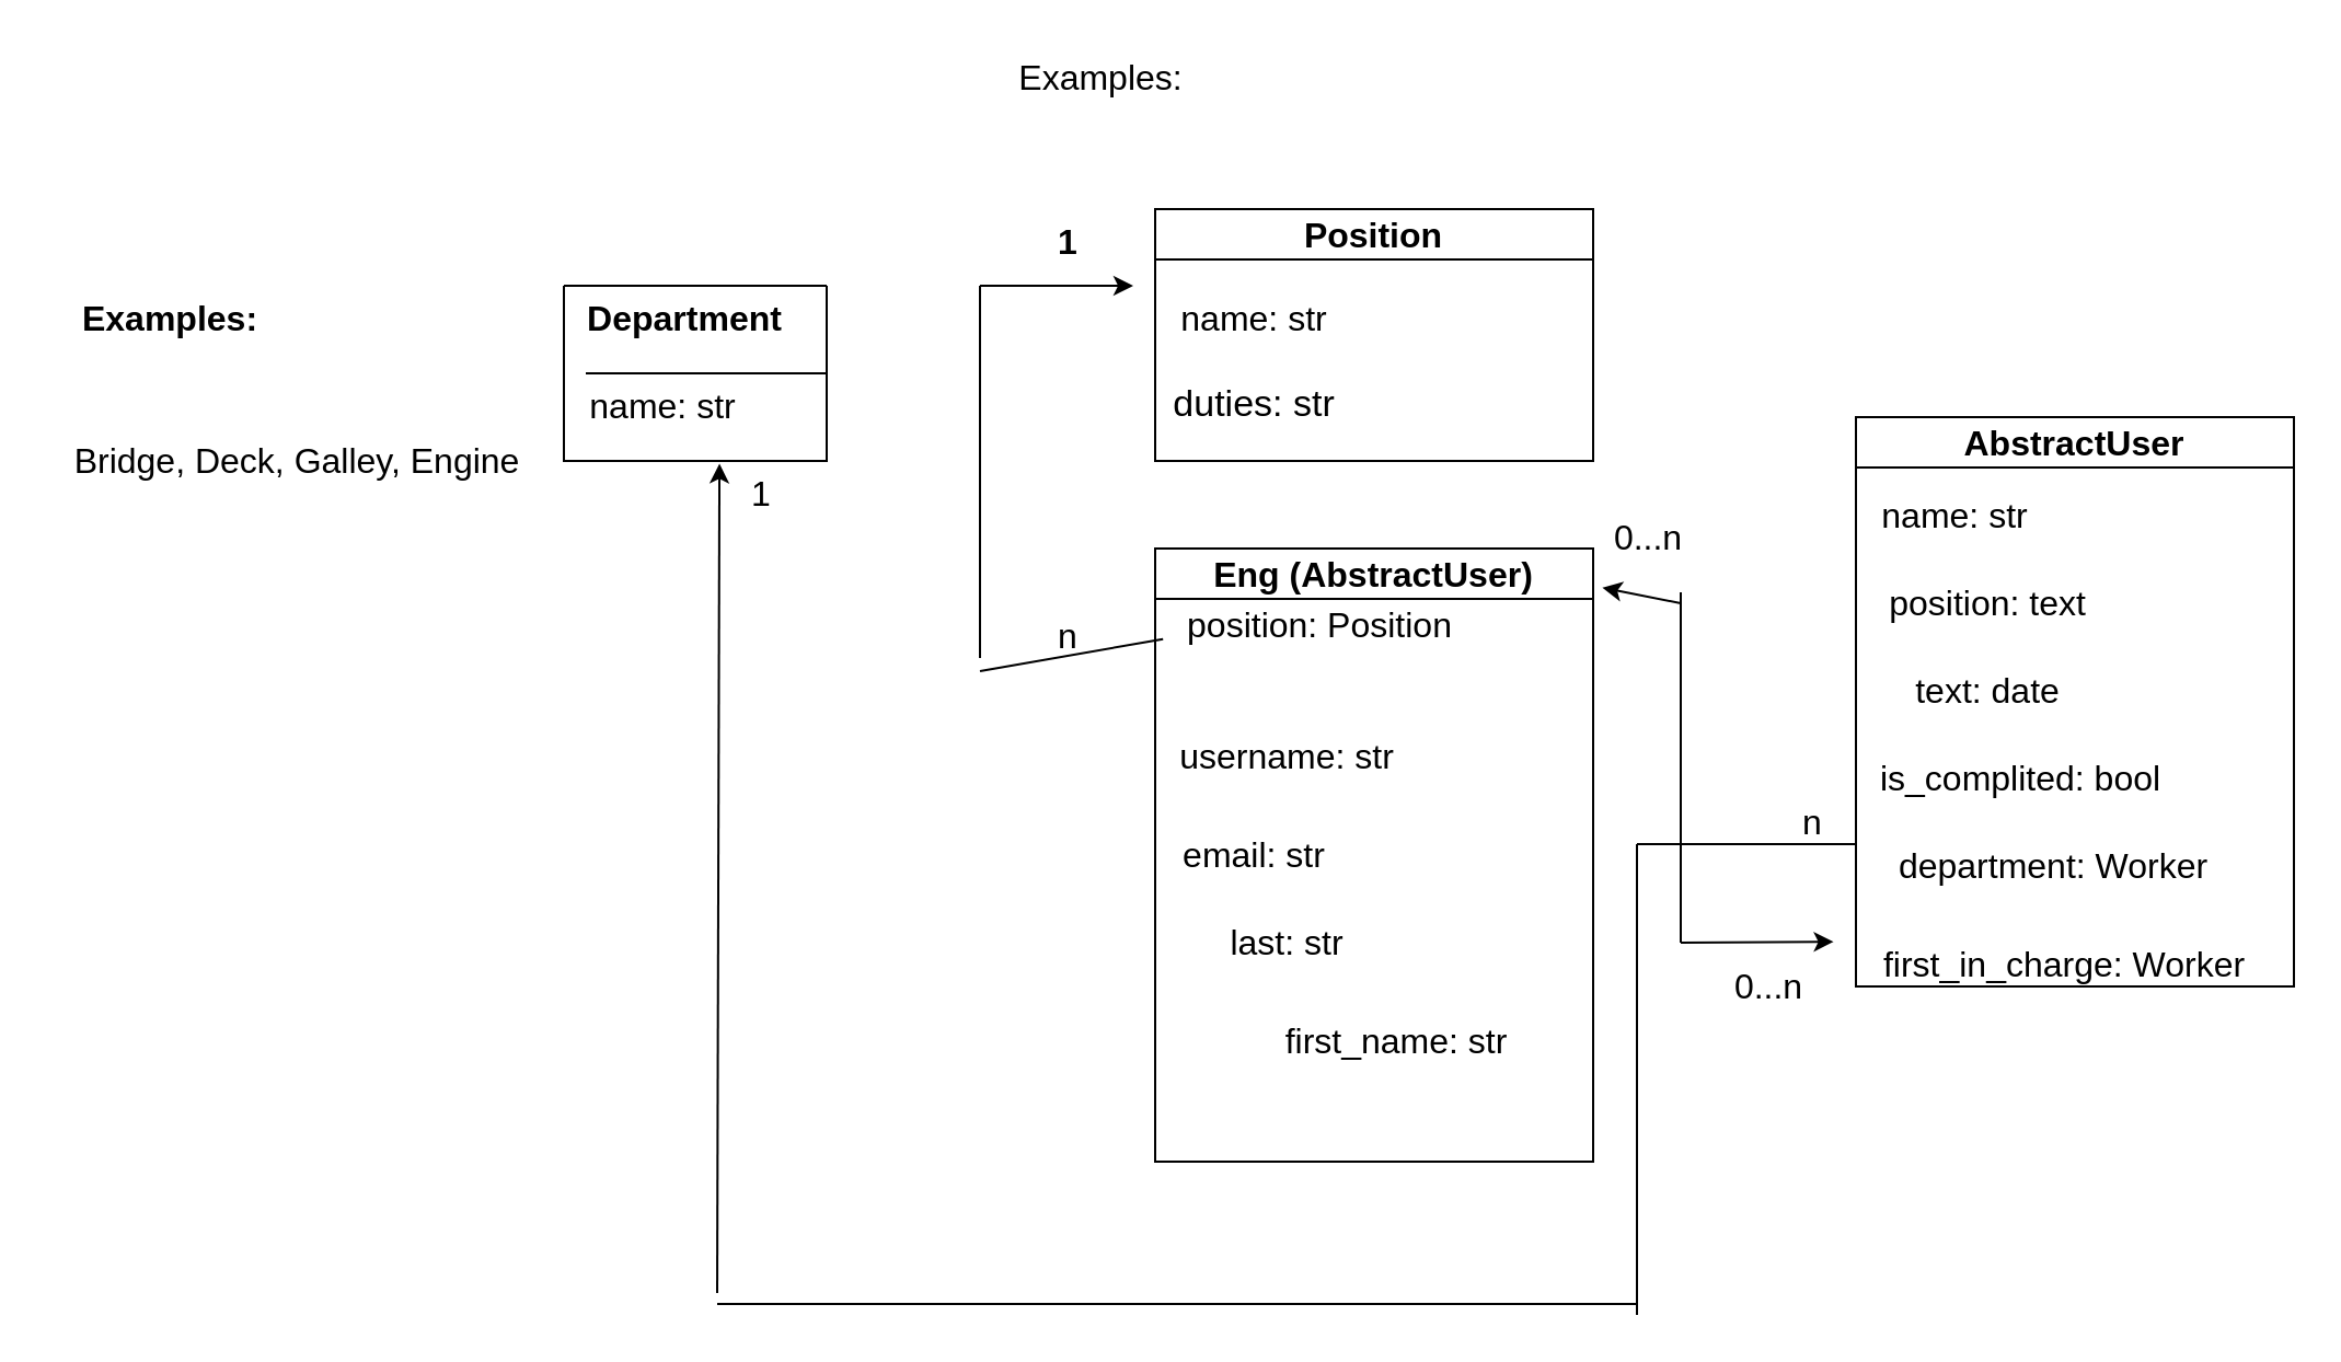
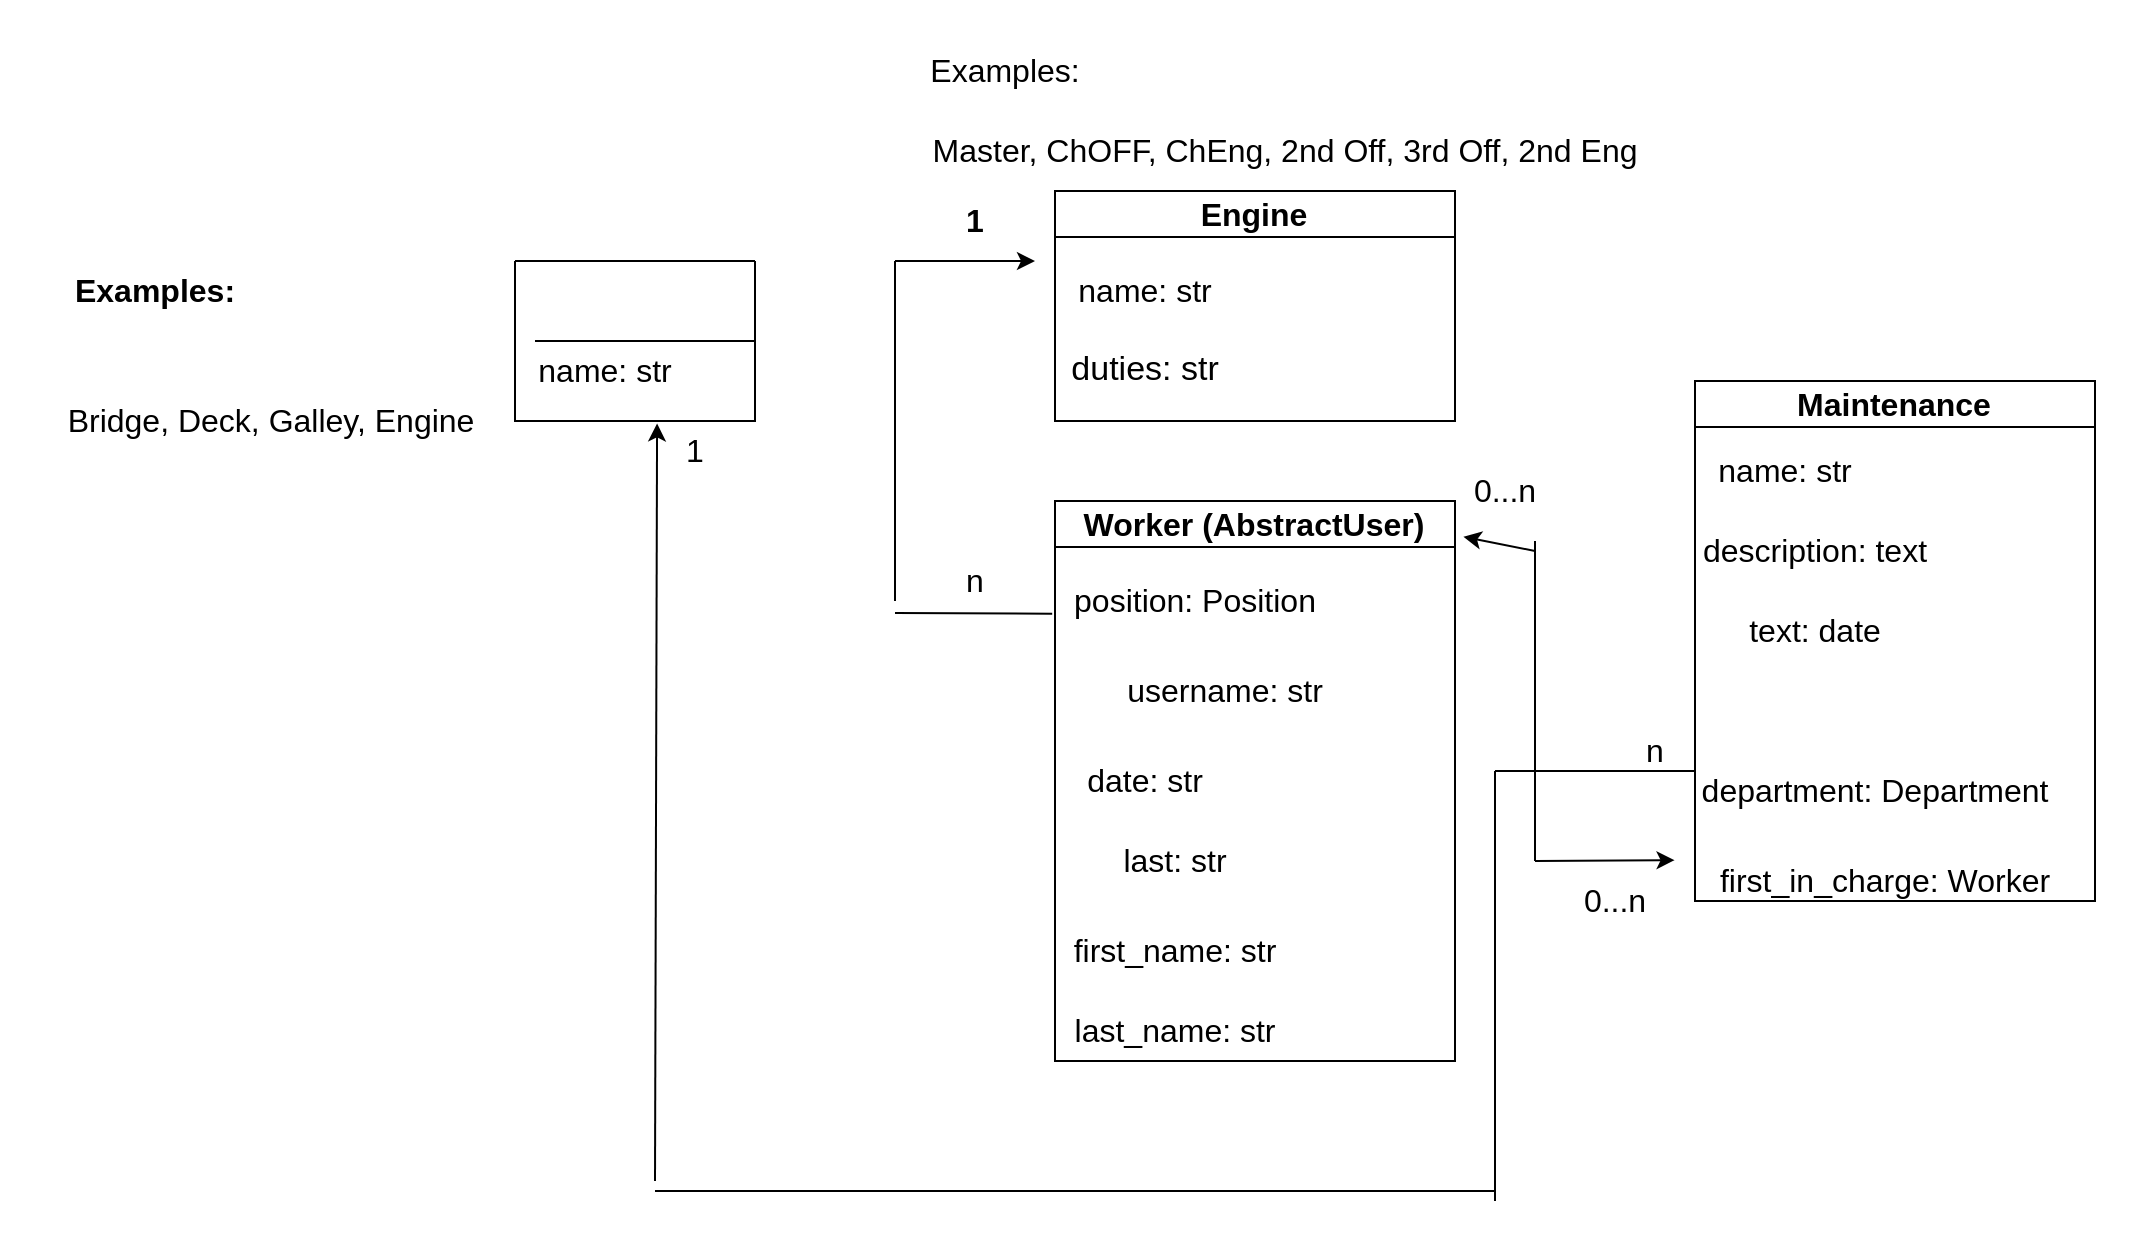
  <mxCell id="0" />
  <mxCell id="1" parent="0" />
  <mxCell id="2" value="" style="swimlane;startSize=0;fontSize=16;" parent="1" vertex="1"><mxGeometry x="257" y="130" width="120" height="80" as="geometry" /></mxCell>
  <mxCell id="3" value="" style="endArrow=none;html=1;rounded=0;fontSize=16;entryX=1;entryY=0.5;entryDx=0;entryDy=0;" parent="2" target="2" edge="1"><mxGeometry width="50" height="50" relative="1" as="geometry"><mxPoint x="10" y="40" as="sourcePoint" /><mxPoint x="114" y="39.5" as="targetPoint" /></mxGeometry></mxCell>
- <mxCell id="4" value="&lt;b&gt;Department&lt;/b&gt;" style="text;html=1;align=center;verticalAlign=middle;resizable=0;points=[];autosize=1;strokeColor=none;fillColor=none;fontSize=16;" parent="2" vertex="1"><mxGeometry width="110" height="30" as="geometry" /></mxCell>
  <mxCell id="5" value="name: str" style="text;html=1;align=center;verticalAlign=middle;resizable=0;points=[];autosize=1;strokeColor=none;fillColor=none;fontSize=16;" parent="2" vertex="1"><mxGeometry y="40" width="90" height="30" as="geometry" /></mxCell>
  <mxCell id="6" value="&lt;b&gt;Examples:&lt;/b&gt;" style="text;html=1;align=center;verticalAlign=middle;resizable=0;points=[];autosize=1;strokeColor=none;fillColor=none;fontSize=16;" parent="1" vertex="1"><mxGeometry x="27" y="130" width="100" height="30" as="geometry" /></mxCell>
  <mxCell id="7" value="Bridge, Deck, Galley, Engine" style="text;html=1;align=center;verticalAlign=middle;resizable=0;points=[];autosize=1;strokeColor=none;fillColor=none;fontSize=16;" parent="1" vertex="1"><mxGeometry x="20" y="195" width="230" height="30" as="geometry" /></mxCell>
- <mxCell id="8" value="Position" style="swimlane;whiteSpace=wrap;html=1;fontSize=16;" parent="1" vertex="1"><mxGeometry x="527" y="95" width="200" height="115" as="geometry" /></mxCell>
+ <mxCell id="8" value="Engine" style="swimlane;whiteSpace=wrap;html=1;fontSize=16;" parent="1" vertex="1"><mxGeometry x="527" y="95" width="200" height="115" as="geometry" /></mxCell>
  <mxCell id="9" value="name: str" style="text;html=1;align=center;verticalAlign=middle;resizable=0;points=[];autosize=1;strokeColor=none;fillColor=none;fontSize=16;" parent="8" vertex="1"><mxGeometry y="35" width="90" height="30" as="geometry" /></mxCell>
  <mxCell id="10" value="&lt;font style=&quot;font-size: 17px;&quot;&gt;duties: str&lt;/font&gt;" style="text;html=1;align=center;verticalAlign=middle;resizable=0;points=[];autosize=1;strokeColor=none;fillColor=none;" vertex="1" parent="8"><mxGeometry x="-5" y="75" width="100" height="30" as="geometry" /></mxCell>
  <mxCell id="11" value="Examples:" style="text;html=1;align=center;verticalAlign=middle;resizable=0;points=[];autosize=1;strokeColor=none;fillColor=none;fontSize=16;" parent="1" vertex="1"><mxGeometry x="452" y="20" width="100" height="30" as="geometry" /></mxCell>
- <mxCell id="13" value="Eng (AbstractUser)" style="swimlane;whiteSpace=wrap;html=1;fontSize=16;" parent="1" vertex="1"><mxGeometry x="527" y="250" width="200" height="280" as="geometry" /></mxCell>
- <mxCell id="14" value="position: Position" style="text;html=1;align=center;verticalAlign=middle;resizable=0;points=[];autosize=1;strokeColor=none;fillColor=none;fontSize=16;" parent="13" vertex="1"><mxGeometry x="5" y="20" width="140" height="30" as="geometry" /></mxCell>
- <mxCell id="15" value="username: str" style="text;html=1;align=center;verticalAlign=middle;resizable=0;points=[];autosize=1;strokeColor=none;fillColor=none;fontSize=16;" parent="13" vertex="1"><mxGeometry y="80" width="120" height="30" as="geometry" /></mxCell>
- <mxCell id="16" value="email: str" style="text;html=1;align=center;verticalAlign=middle;resizable=0;points=[];autosize=1;strokeColor=none;fillColor=none;fontSize=16;" parent="13" vertex="1"><mxGeometry y="125" width="90" height="30" as="geometry" /></mxCell>
+ <mxCell id="12" value="Master, ChOFF, ChEng, 2nd Off, 3rd Off, 2nd Eng" style="text;html=1;align=center;verticalAlign=middle;resizable=0;points=[];autosize=1;strokeColor=none;fillColor=none;fontSize=16;" parent="1" vertex="1"><mxGeometry x="452" y="60" width="380" height="30" as="geometry" /></mxCell>
+ <mxCell id="13" value="Worker (AbstractUser)" style="swimlane;whiteSpace=wrap;html=1;fontSize=16;" parent="1" vertex="1"><mxGeometry x="527" y="250" width="200" height="280" as="geometry" /></mxCell>
+ <mxCell id="14" value="position: Position" style="text;html=1;align=center;verticalAlign=middle;resizable=0;points=[];autosize=1;strokeColor=none;fillColor=none;fontSize=16;" parent="13" vertex="1"><mxGeometry y="35" width="140" height="30" as="geometry" /></mxCell>
+ <mxCell id="15" value="username: str" style="text;html=1;align=center;verticalAlign=middle;resizable=0;points=[];autosize=1;strokeColor=none;fillColor=none;fontSize=16;" parent="13" vertex="1"><mxGeometry x="25" y="80" width="120" height="30" as="geometry" /></mxCell>
+ <mxCell id="16" value="date: str" style="text;html=1;align=center;verticalAlign=middle;resizable=0;points=[];autosize=1;strokeColor=none;fillColor=none;fontSize=16;" parent="13" vertex="1"><mxGeometry y="125" width="90" height="30" as="geometry" /></mxCell>
  <mxCell id="17" value="last: str" style="text;html=1;align=center;verticalAlign=middle;resizable=0;points=[];autosize=1;strokeColor=none;fillColor=none;fontSize=16;" parent="13" vertex="1"><mxGeometry y="165" width="120" height="30" as="geometry" /></mxCell>
- <mxCell id="18" value="first_name: str" style="text;html=1;align=center;verticalAlign=middle;resizable=0;points=[];autosize=1;strokeColor=none;fillColor=none;fontSize=16;" parent="13" vertex="1"><mxGeometry x="50" y="210" width="120" height="30" as="geometry" /></mxCell>
+ <mxCell id="18" value="first_name: str" style="text;html=1;align=center;verticalAlign=middle;resizable=0;points=[];autosize=1;strokeColor=none;fillColor=none;fontSize=16;" parent="13" vertex="1"><mxGeometry y="210" width="120" height="30" as="geometry" /></mxCell>
+ <mxCell id="19" value="last_name: str" style="text;html=1;align=center;verticalAlign=middle;resizable=0;points=[];autosize=1;strokeColor=none;fillColor=none;fontSize=16;" parent="13" vertex="1"><mxGeometry y="250" width="120" height="30" as="geometry" /></mxCell>
  <mxCell id="20" value="" style="endArrow=none;html=1;rounded=0;fontSize=16;entryX=-0.01;entryY=0.713;entryDx=0;entryDy=0;entryPerimeter=0;" parent="1" target="14" edge="1"><mxGeometry width="50" height="50" relative="1" as="geometry"><mxPoint x="447" y="306" as="sourcePoint" /><mxPoint x="507" y="300" as="targetPoint" /></mxGeometry></mxCell>
  <mxCell id="21" value="" style="endArrow=none;html=1;rounded=0;fontSize=16;" parent="1" edge="1"><mxGeometry width="50" height="50" relative="1" as="geometry"><mxPoint x="447" y="300" as="sourcePoint" /><mxPoint x="447" y="130" as="targetPoint" /></mxGeometry></mxCell>
  <mxCell id="22" value="" style="endArrow=classic;html=1;rounded=0;fontSize=16;" parent="1" edge="1"><mxGeometry width="50" height="50" relative="1" as="geometry"><mxPoint x="447" y="130" as="sourcePoint" /><mxPoint x="517" y="130" as="targetPoint" /></mxGeometry></mxCell>
  <mxCell id="23" value="n" style="text;html=1;align=center;verticalAlign=middle;resizable=0;points=[];autosize=1;strokeColor=none;fillColor=none;fontSize=16;fontStyle=0" parent="1" vertex="1"><mxGeometry x="472" y="275" width="30" height="30" as="geometry" /></mxCell>
  <mxCell id="24" value="1" style="text;html=1;align=center;verticalAlign=middle;resizable=0;points=[];autosize=1;strokeColor=none;fillColor=none;fontSize=16;fontStyle=1" parent="1" vertex="1"><mxGeometry x="472" y="95" width="30" height="30" as="geometry" /></mxCell>
- <mxCell id="25" value="AbstractUser" style="swimlane;whiteSpace=wrap;html=1;fontSize=16;" parent="1" vertex="1"><mxGeometry y="190" width="200" height="260" as="geometry" x="847" /></mxCell>
+ <mxCell id="25" value="Maintenance" style="swimlane;whiteSpace=wrap;html=1;fontSize=16;" parent="1" vertex="1"><mxGeometry y="190" width="200" height="260" as="geometry" x="847" /></mxCell>
  <mxCell id="26" value="name: str" style="text;html=1;align=center;verticalAlign=middle;resizable=0;points=[];autosize=1;strokeColor=none;fillColor=none;fontSize=16;" parent="25" vertex="1"><mxGeometry y="30" width="90" height="30" as="geometry" /></mxCell>
- <mxCell id="27" value="position: text" style="text;html=1;align=center;verticalAlign=middle;resizable=0;points=[];autosize=1;strokeColor=none;fillColor=none;fontSize=16;" parent="25" vertex="1"><mxGeometry x="-10" y="70" width="140" height="30" as="geometry" /></mxCell>
+ <mxCell id="27" value="description: text" style="text;html=1;align=center;verticalAlign=middle;resizable=0;points=[];autosize=1;strokeColor=none;fillColor=none;fontSize=16;" parent="25" vertex="1"><mxGeometry x="-10" y="70" width="140" height="30" as="geometry" /></mxCell>
  <mxCell id="28" value="text: date" style="text;html=1;align=center;verticalAlign=middle;resizable=0;points=[];autosize=1;strokeColor=none;fillColor=none;fontSize=16;" parent="25" vertex="1"><mxGeometry y="110" width="120" height="30" as="geometry" /></mxCell>
- <mxCell id="29" value="is_complited: bool" style="text;html=1;align=center;verticalAlign=middle;resizable=0;points=[];autosize=1;strokeColor=none;fillColor=none;fontSize=16;" parent="25" vertex="1"><mxGeometry y="150" width="150" height="30" as="geometry" /></mxCell>
- <mxCell id="30" value="department: Worker" style="text;html=1;align=center;verticalAlign=middle;resizable=0;points=[];autosize=1;strokeColor=none;fillColor=none;fontSize=16;" parent="25" vertex="1"><mxGeometry x="-10" y="190" width="200" height="30" as="geometry" /></mxCell>
+ <mxCell id="30" value="department: Department" style="text;html=1;align=center;verticalAlign=middle;resizable=0;points=[];autosize=1;strokeColor=none;fillColor=none;fontSize=16;" parent="25" vertex="1"><mxGeometry x="-10" y="190" width="200" height="30" as="geometry" /></mxCell>
  <mxCell id="31" value="first_in_charge: Worker" style="text;html=1;align=center;verticalAlign=middle;resizable=0;points=[];autosize=1;strokeColor=none;fillColor=none;fontSize=16;" parent="25" vertex="1"><mxGeometry x="-10" y="235" width="210" height="30" as="geometry" /></mxCell>
  <mxCell id="32" value="" style="endArrow=none;html=1;rounded=0;fontSize=16;" parent="1" edge="1"><mxGeometry width="50" height="50" relative="1" as="geometry"><mxPoint x="767" y="430" as="sourcePoint" /><mxPoint x="767" y="270" as="targetPoint" /></mxGeometry></mxCell>
  <mxCell id="33" value="" style="endArrow=classic;html=1;rounded=0;fontSize=16;entryX=1.021;entryY=0.064;entryDx=0;entryDy=0;entryPerimeter=0;" parent="1" target="13" edge="1"><mxGeometry width="50" height="50" relative="1" as="geometry"><mxPoint x="767" y="275" as="sourcePoint" /><mxPoint x="817" y="225" as="targetPoint" /></mxGeometry></mxCell>
  <mxCell id="34" value="" style="endArrow=classic;html=1;rounded=0;fontSize=16;entryX=-0.001;entryY=0.153;entryDx=0;entryDy=0;entryPerimeter=0;" parent="1" target="31" edge="1"><mxGeometry width="50" height="50" relative="1" as="geometry"><mxPoint x="767" y="430" as="sourcePoint" /><mxPoint x="817" y="380" as="targetPoint" /></mxGeometry></mxCell>
  <mxCell id="35" value="0...n" style="text;html=1;align=center;verticalAlign=middle;resizable=0;points=[];autosize=1;strokeColor=none;fillColor=none;fontSize=16;" parent="1" vertex="1"><mxGeometry x="782" y="435" width="50" height="30" as="geometry" /></mxCell>
  <mxCell id="36" value="0...n" style="text;html=1;align=center;verticalAlign=middle;resizable=0;points=[];autosize=1;strokeColor=none;fillColor=none;fontSize=16;" parent="1" vertex="1"><mxGeometry x="727" y="230" width="50" height="30" as="geometry" /></mxCell>
  <mxCell id="37" value="" style="endArrow=none;html=1;rounded=0;fontSize=16;" parent="1" edge="1"><mxGeometry width="50" height="50" relative="1" as="geometry"><mxPoint x="747" y="385" as="sourcePoint" /><mxPoint y="385" as="targetPoint" x="847" /></mxGeometry></mxCell>
  <mxCell id="38" value="" style="endArrow=none;html=1;rounded=0;fontSize=16;" parent="1" edge="1"><mxGeometry width="50" height="50" relative="1" as="geometry"><mxPoint x="747" y="600" as="sourcePoint" /><mxPoint x="747" y="385" as="targetPoint" /></mxGeometry></mxCell>
  <mxCell id="39" value="" style="endArrow=none;html=1;rounded=0;fontSize=16;" parent="1" edge="1"><mxGeometry width="50" height="50" relative="1" as="geometry"><mxPoint x="327" y="595" as="sourcePoint" /><mxPoint x="747" y="595" as="targetPoint" /></mxGeometry></mxCell>
  <mxCell id="40" value="" style="endArrow=classic;html=1;rounded=0;fontSize=16;entryX=0.592;entryY=1.015;entryDx=0;entryDy=0;entryPerimeter=0;" parent="1" target="2" edge="1"><mxGeometry width="50" height="50" relative="1" as="geometry"><mxPoint x="327" y="590" as="sourcePoint" /><mxPoint x="377" y="540" as="targetPoint" /></mxGeometry></mxCell>
  <mxCell id="41" value="n" style="text;html=1;align=center;verticalAlign=middle;resizable=0;points=[];autosize=1;strokeColor=none;fillColor=none;fontSize=16;" parent="1" vertex="1"><mxGeometry x="812" y="360" width="30" height="30" as="geometry" /></mxCell>
  <mxCell id="42" value="1" style="text;html=1;align=center;verticalAlign=middle;resizable=0;points=[];autosize=1;strokeColor=none;fillColor=none;fontSize=16;" parent="1" vertex="1"><mxGeometry x="332" y="210" width="30" height="30" as="geometry" /></mxCell>
